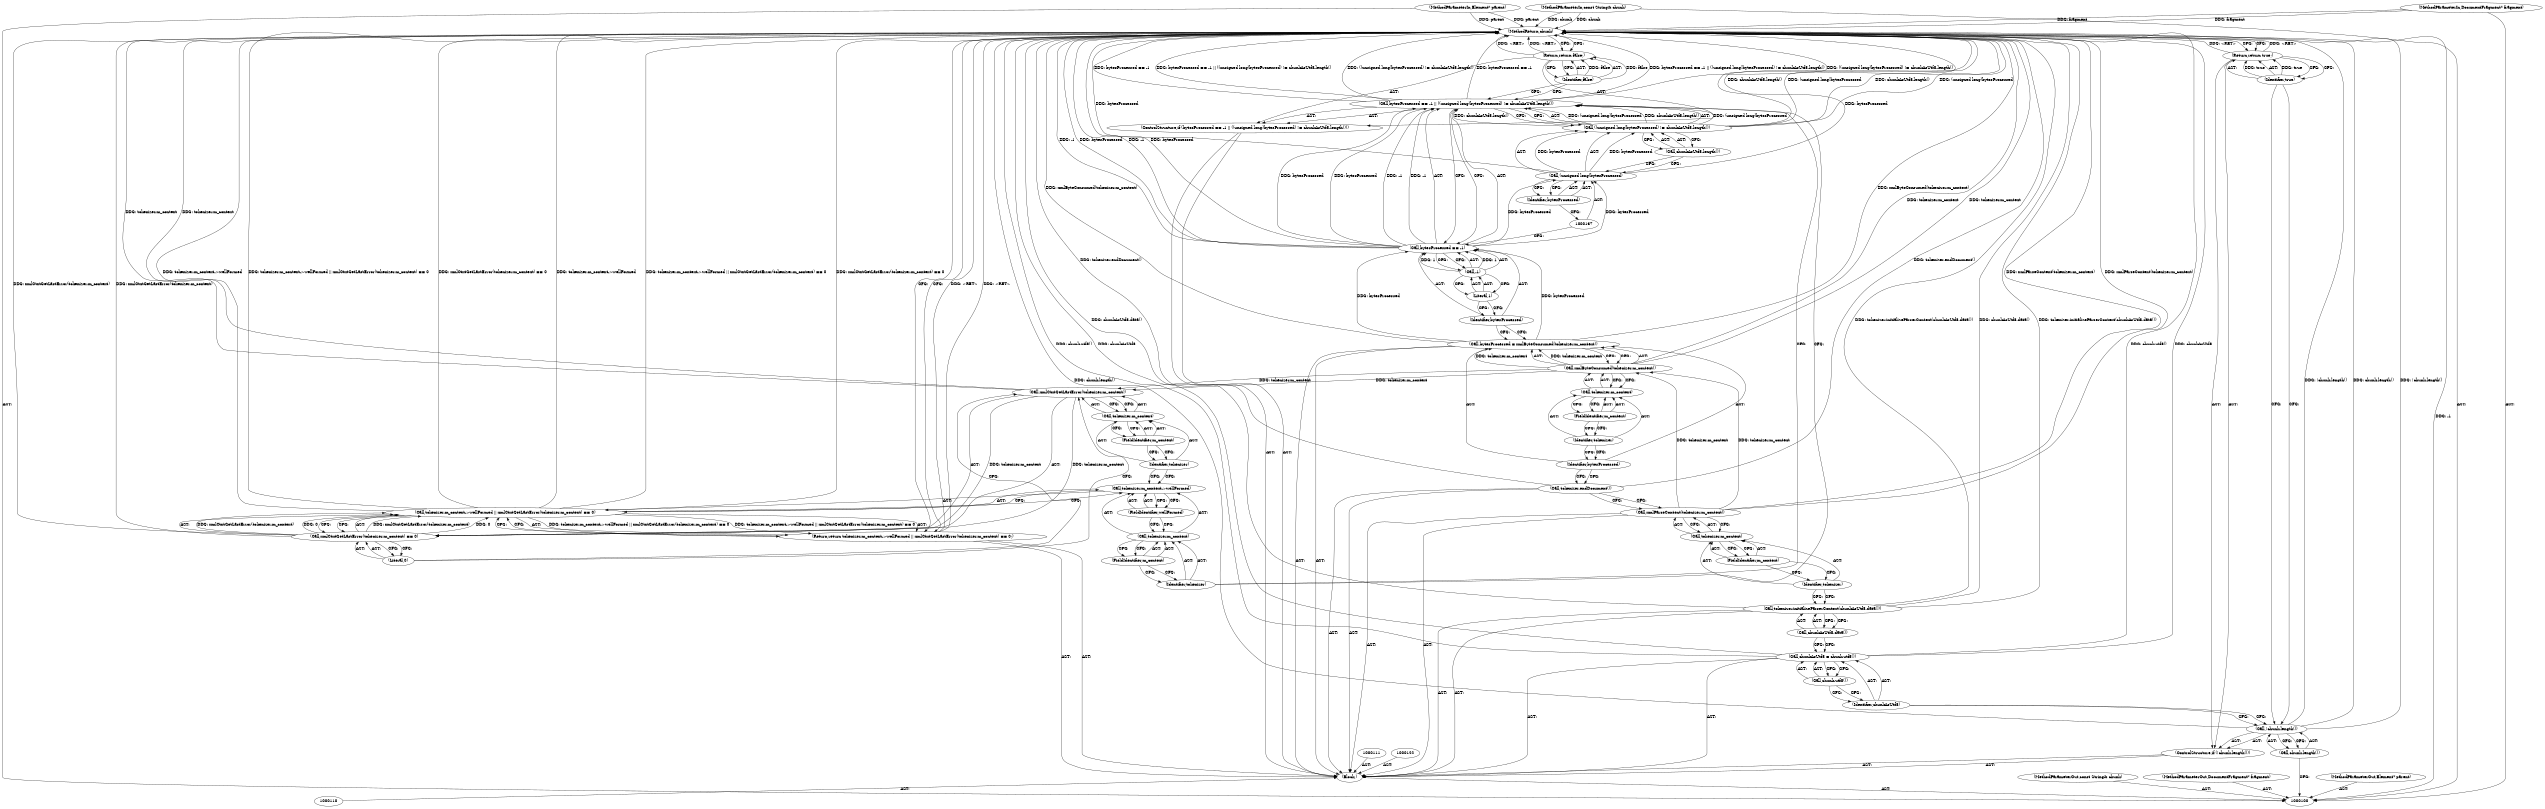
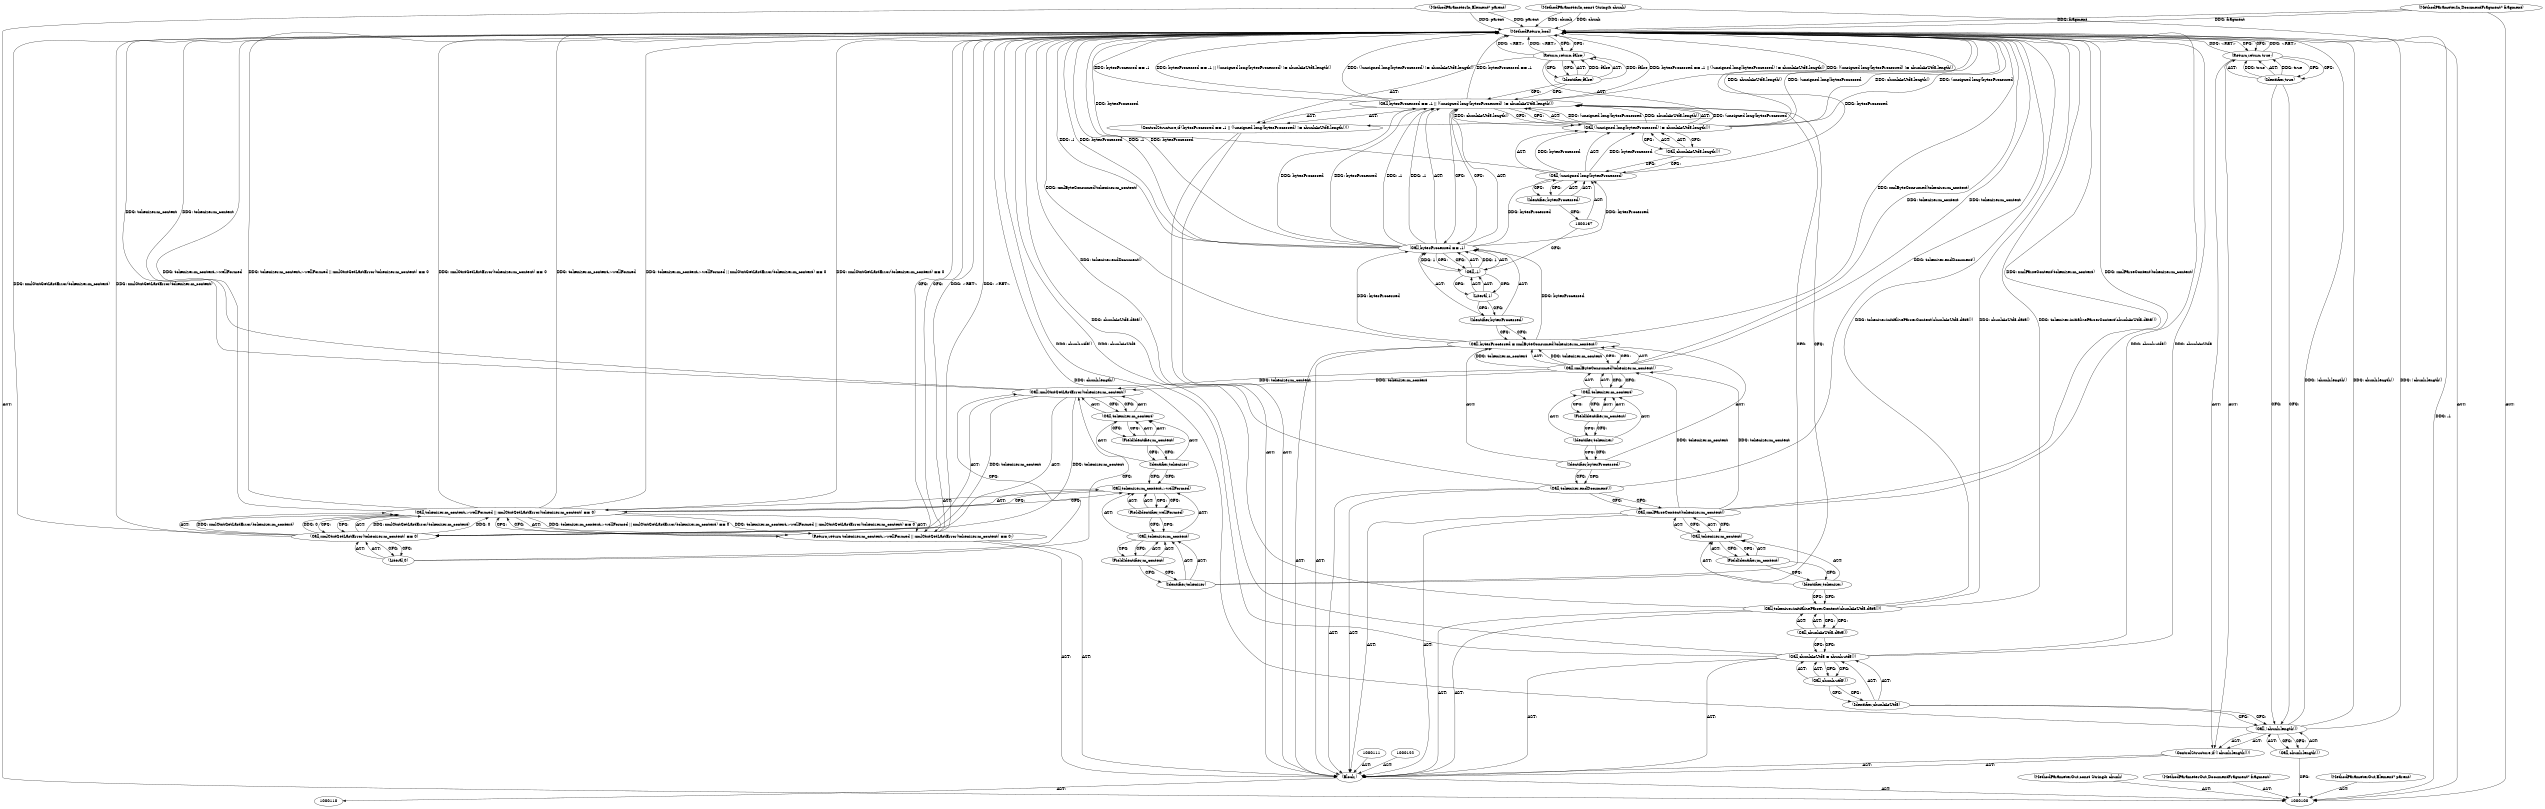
  digraph {
-   n1 [label="(MethodReturn,chunk)"]
+   n1 [label="(MethodReturn,bool)"]
    n2 [label="(Return,return false;)"]
    n3 [label="(Return,return tokenizer.m_context->wellFormed || xmlCtxtGetLastError(tokenizer.m_context) == 0;)"]
    n4 [label="(Return,return true;)"]
    1000100
    n6 [label="(ControlStructure,if (bytesProcessed == -1 || ((unsigned long)bytesProcessed) != chunkAsUtf8.length()))"]
    n7 [label="(Identifier,false)"]
    n8 [label="(Block,)"]
    n9 [label="(Call,tokenizer.m_context->wellFormed || xmlCtxtGetLastError(tokenizer.m_context) == 0)"]
    n10 [label="(ControlStructure,if (!chunk.length()))"]
    n11 [label="(Identifier,true)"]
    n12 [label="(MethodParameterIn,const String& chunk)"]
    n13 [label="(MethodParameterOut,const String& chunk)"]
    n14 [label="(MethodParameterIn,DocumentFragment* fragment)"]
    n15 [label="(MethodParameterOut,DocumentFragment* fragment)"]
    n16 [label="(MethodParameterIn,Element* parent)"]
    n17 [label="(MethodParameterOut,Element* parent)"]
    n18 [label="(Call,tokenizer.m_context)"]
    n19 [label="(FieldIdentifier,m_context)"]
    n20 [label="(Call,xmlParseContent(tokenizer.m_context))"]
    n21 [label="(Identifier,tokenizer)"]
    n22 [label="(Call,xmlByteConsumed(tokenizer.m_context))"]
    n23 [label="(Call,tokenizer.initializeParserContext(chunkAsUtf8.data()))"]
    n24 [label="(Call,chunkAsUtf8.data())"]
    n25 [label="(Call,bytesProcessed = xmlByteConsumed(tokenizer.m_context))"]
    n26 [label="(Call,tokenizer.m_context)"]
    n27 [label="(Call,xmlCtxtGetLastError(tokenizer.m_context))"]
    n28 [label="(Call,tokenizer.endDocument())"]
    n29 [label="(Call,bytesProcessed == -1)"]
    n30 [label="(Call,-1)"]
    n31 [label="(Call,bytesProcessed == -1 || ((unsigned long)bytesProcessed) != chunkAsUtf8.length())"]
    n32 [label="(Call,(unsigned long)bytesProcessed)"]
    n33 [label="(Identifier,bytesProcessed)"]
    n34 [label="(FieldIdentifier,m_context)"]
    n35 [label="(Call,xmlCtxtGetLastError(tokenizer.m_context) == 0)"]
    n36 [label="(Call,tokenizer.m_context)"]
    n37 [label="(Identifier,tokenizer)"]
    n38 [label="(Literal,1)"]
    n39 [label="(Identifier,bytesProcessed)"]
    n40 [label="(Call,((unsigned long)bytesProcessed) != chunkAsUtf8.length())"]
    n41 [label="(Call,chunkAsUtf8.length())"]
    n42 [label="(Identifier,bytesProcessed)"]
    1000137
    n44 [label="(Call,tokenizer.m_context->wellFormed)"]
    n45 [label="(FieldIdentifier,wellFormed)"]
    n46 [label="(Literal,0)"]
    n47 [label="(Call,tokenizer.m_context)"]
    n48 [label="(FieldIdentifier,m_context)"]
    n49 [label="(Identifier,tokenizer)"]
    n50 [label="(FieldIdentifier,m_context)"]
    n51 [label="(Identifier,tokenizer)"]
    n52 [label="(Call,!chunk.length())"]
    n53 [label="(Call,chunk.length())"]
    n54 [label="(Call,chunkAsUtf8 = chunk.utf8())"]
    n55 [label="(Call,chunk.utf8())"]
    n56 [label="(Identifier,chunkAsUtf8)"]
    1000110
    1000111
    1000122
    n1 -> n2 [label="CFG: "]
    n1 -> n2 [label="CFG: "]
    n1 -> n3 [label="CFG: "]
    n1 -> n3 [label="CFG: "]
    n1 -> n4 [label="CFG: "]
    n1 -> n4 [label="CFG: "]
    n1 -> 1000100 [label="DDG: -1"]
    n2 -> n1 [label="DDG: <RET>"]
    n2 -> n1 [label="DDG: <RET>"]
    n2 -> n6 [label="AST: "]
    n2 -> n6 [label="AST: "]
    n2 -> n7 [label="CFG: "]
    n2 -> n7 [label="CFG: "]
    n3 -> n1 [label="DDG: <RET>"]
    n3 -> n1 [label="DDG: <RET>"]
    n3 -> n8 [label="AST: "]
    n3 -> n8 [label="AST: "]
    n3 -> n9 [label="CFG: "]
    n3 -> n9 [label="CFG: "]
    n4 -> n1 [label="DDG: <RET>"]
    n4 -> n1 [label="DDG: <RET>"]
    n4 -> n10 [label="AST: "]
    n4 -> n10 [label="AST: "]
    n4 -> n11 [label="CFG: "]
    n4 -> n11 [label="CFG: "]
    n6 -> n8 [label="AST: "]
    n6 -> n8 [label="AST: "]
    n7 -> n2 [label="AST: "]
    n7 -> n2 [label="DDG: false"]
    n7 -> n2 [label="AST: "]
    n7 -> n2 [label="DDG: false"]
    n7 -> n31 [label="CFG: "]
    n7 -> n31 [label="CFG: "]
    n8 -> 1000100 [label="AST: "]
    n9 -> n1 [label="DDG: xmlCtxtGetLastError(tokenizer.m_context) == 0"]
    n9 -> n1 [label="DDG: tokenizer.m_context->wellFormed"]
    n9 -> n1 [label="DDG: tokenizer.m_context->wellFormed || xmlCtxtGetLastError(tokenizer.m_context) == 0"]
    n9 -> n1 [label="DDG: xmlCtxtGetLastError(tokenizer.m_context) == 0"]
    n9 -> n1 [label="DDG: tokenizer.m_context->wellFormed"]
    n9 -> n1 [label="DDG: tokenizer.m_context->wellFormed || xmlCtxtGetLastError(tokenizer.m_context) == 0"]
    n9 -> n3 [label="AST: "]
    n9 -> n3 [label="DDG: tokenizer.m_context->wellFormed || xmlCtxtGetLastError(tokenizer.m_context) == 0"]
    n9 -> n3 [label="AST: "]
    n9 -> n3 [label="DDG: tokenizer.m_context->wellFormed || xmlCtxtGetLastError(tokenizer.m_context) == 0"]
    n9 -> n35 [label="CFG: "]
    n9 -> n35 [label="CFG: "]
    n9 -> n44 [label="CFG: "]
    n9 -> n44 [label="CFG: "]
    n10 -> n8 [label="AST: "]
    n10 -> n8 [label="AST: "]
    n11 -> n4 [label="AST: "]
    n11 -> n4 [label="DDG: true"]
    n11 -> n4 [label="AST: "]
    n11 -> n4 [label="DDG: true"]
    n11 -> n52 [label="CFG: "]
    n11 -> n52 [label="CFG: "]
    n12 -> n1 [label="DDG: chunk"]
    n12 -> n1 [label="DDG: chunk"]
    n12 -> 1000100 [label="AST: "]
    n13 -> 1000100 [label="AST: "]
    n14 -> n1 [label="DDG: fragment"]
    n14 -> n1 [label="DDG: fragment"]
    n14 -> 1000100 [label="AST: "]
    n15 -> 1000100 [label="AST: "]
    n16 -> n1 [label="DDG: parent"]
    n16 -> n1 [label="DDG: parent"]
    n16 -> 1000100 [label="AST: "]
    n17 -> 1000100 [label="AST: "]
    n18 -> n19 [label="CFG: "]
    n18 -> n19 [label="CFG: "]
    n18 -> n20 [label="AST: "]
    n18 -> n20 [label="AST: "]
    n19 -> n18 [label="AST: "]
    n19 -> n18 [label="AST: "]
    n19 -> n21 [label="CFG: "]
    n19 -> n21 [label="CFG: "]
    n20 -> n1 [label="DDG: xmlParseContent(tokenizer.m_context)"]
    n20 -> n1 [label="DDG: xmlParseContent(tokenizer.m_context)"]
    n20 -> n8 [label="AST: "]
    n20 -> n8 [label="AST: "]
    n20 -> n18 [label="CFG: "]
    n20 -> n18 [label="CFG: "]
    n20 -> n22 [label="DDG: tokenizer.m_context"]
    n20 -> n22 [label="DDG: tokenizer.m_context"]
    n21 -> n18 [label="AST: "]
    n21 -> n18 [label="AST: "]
    n21 -> n23 [label="CFG: "]
    n21 -> n23 [label="CFG: "]
    n22 -> n1 [label="DDG: tokenizer.m_context"]
    n22 -> n1 [label="DDG: tokenizer.m_context"]
    n22 -> n25 [label="AST: "]
    n22 -> n25 [label="DDG: tokenizer.m_context"]
    n22 -> n25 [label="AST: "]
    n22 -> n25 [label="DDG: tokenizer.m_context"]
    n22 -> n26 [label="CFG: "]
    n22 -> n26 [label="CFG: "]
    n22 -> n27 [label="DDG: tokenizer.m_context"]
    n22 -> n27 [label="DDG: tokenizer.m_context"]
    n23 -> n1 [label="DDG: chunkAsUtf8.data()"]
    n23 -> n1 [label="DDG: tokenizer.initializeParserContext(chunkAsUtf8.data())"]
    n23 -> n1 [label="DDG: chunkAsUtf8.data()"]
    n23 -> n1 [label="DDG: tokenizer.initializeParserContext(chunkAsUtf8.data())"]
    n23 -> n8 [label="AST: "]
    n23 -> n8 [label="AST: "]
    n23 -> n24 [label="CFG: "]
    n23 -> n24 [label="CFG: "]
    n24 -> n23 [label="AST: "]
    n24 -> n23 [label="AST: "]
    n24 -> n54 [label="CFG: "]
    n24 -> n54 [label="CFG: "]
    n25 -> n1 [label="DDG: xmlByteConsumed(tokenizer.m_context)"]
    n25 -> n1 [label="DDG: xmlByteConsumed(tokenizer.m_context)"]
    n25 -> n8 [label="AST: "]
    n25 -> n8 [label="AST: "]
    n25 -> n22 [label="CFG: "]
    n25 -> n22 [label="CFG: "]
    n25 -> n29 [label="DDG: bytesProcessed"]
    n25 -> n29 [label="DDG: bytesProcessed"]
    n26 -> n22 [label="AST: "]
    n26 -> n22 [label="AST: "]
    n26 -> n34 [label="CFG: "]
    n26 -> n34 [label="CFG: "]
    n27 -> n1 [label="DDG: tokenizer.m_context"]
    n27 -> n1 [label="DDG: tokenizer.m_context"]
    n27 -> n35 [label="AST: "]
    n27 -> n35 [label="DDG: tokenizer.m_context"]
    n27 -> n35 [label="AST: "]
    n27 -> n35 [label="DDG: tokenizer.m_context"]
    n27 -> n36 [label="CFG: "]
    n27 -> n36 [label="CFG: "]
    n28 -> n1 [label="DDG: tokenizer.endDocument()"]
    n28 -> n1 [label="DDG: tokenizer.endDocument()"]
    n28 -> n8 [label="AST: "]
    n28 -> n8 [label="AST: "]
    n28 -> n20 [label="CFG: "]
    n28 -> n20 [label="CFG: "]
    n29 -> n1 [label="DDG: bytesProcessed"]
    n29 -> n1 [label="DDG: -1"]
    n29 -> n1 [label="DDG: bytesProcessed"]
    n29 -> n1 [label="DDG: -1"]
    n29 -> n30 [label="CFG: "]
    n29 -> n30 [label="CFG: "]
    n29 -> n31 [label="AST: "]
    n29 -> n31 [label="DDG: bytesProcessed"]
    n29 -> n31 [label="DDG: -1"]
    n29 -> n31 [label="AST: "]
    n29 -> n31 [label="DDG: bytesProcessed"]
    n29 -> n31 [label="DDG: -1"]
    n29 -> n32 [label="DDG: bytesProcessed"]
    n29 -> n32 [label="DDG: bytesProcessed"]
    n30 -> n29 [label="AST: "]
    n30 -> n29 [label="DDG: 1"]
    n30 -> n29 [label="AST: "]
    n30 -> n29 [label="DDG: 1"]
    n30 -> n38 [label="CFG: "]
    n30 -> n38 [label="CFG: "]
    n31 -> n1 [label="DDG: bytesProcessed == -1"]
    n31 -> n1 [label="DDG: bytesProcessed == -1 || ((unsigned long)bytesProcessed) != chunkAsUtf8.length()"]
    n31 -> n1 [label="DDG: ((unsigned long)bytesProcessed) != chunkAsUtf8.length()"]
    n31 -> n1 [label="DDG: bytesProcessed == -1"]
    n31 -> n1 [label="DDG: bytesProcessed == -1 || ((unsigned long)bytesProcessed) != chunkAsUtf8.length()"]
    n31 -> n1 [label="DDG: ((unsigned long)bytesProcessed) != chunkAsUtf8.length()"]
    n31 -> n6 [label="AST: "]
    n31 -> n6 [label="AST: "]
    n31 -> n29 [label="CFG: "]
    n31 -> n29 [label="CFG: "]
    n31 -> n40 [label="CFG: "]
    n31 -> n40 [label="CFG: "]
    n32 -> n1 [label="DDG: bytesProcessed"]
    n32 -> n1 [label="DDG: bytesProcessed"]
    n32 -> n40 [label="AST: "]
    n32 -> n40 [label="DDG: bytesProcessed"]
    n32 -> n40 [label="AST: "]
    n32 -> n40 [label="DDG: bytesProcessed"]
    n32 -> n42 [label="CFG: "]
    n32 -> n42 [label="CFG: "]
    n33 -> n25 [label="AST: "]
    n33 -> n25 [label="AST: "]
    n33 -> n28 [label="CFG: "]
    n33 -> n28 [label="CFG: "]
    n34 -> n26 [label="AST: "]
    n34 -> n26 [label="AST: "]
    n34 -> n37 [label="CFG: "]
    n34 -> n37 [label="CFG: "]
    n35 -> n1 [label="DDG: xmlCtxtGetLastError(tokenizer.m_context)"]
    n35 -> n1 [label="DDG: xmlCtxtGetLastError(tokenizer.m_context)"]
    n35 -> n9 [label="AST: "]
    n35 -> n9 [label="DDG: xmlCtxtGetLastError(tokenizer.m_context)"]
    n35 -> n9 [label="DDG: 0"]
    n35 -> n9 [label="AST: "]
    n35 -> n9 [label="DDG: xmlCtxtGetLastError(tokenizer.m_context)"]
    n35 -> n9 [label="DDG: 0"]
    n35 -> n46 [label="CFG: "]
    n35 -> n46 [label="CFG: "]
    n36 -> n27 [label="AST: "]
    n36 -> n27 [label="AST: "]
    n36 -> n50 [label="CFG: "]
    n36 -> n50 [label="CFG: "]
    n37 -> n26 [label="AST: "]
    n37 -> n26 [label="AST: "]
    n37 -> n33 [label="CFG: "]
    n37 -> n33 [label="CFG: "]
    n38 -> n30 [label="AST: "]
    n38 -> n30 [label="AST: "]
    n38 -> n39 [label="CFG: "]
    n38 -> n39 [label="CFG: "]
    n39 -> n25 [label="CFG: "]
    n39 -> n25 [label="CFG: "]
    n39 -> n29 [label="AST: "]
    n39 -> n29 [label="AST: "]
    n40 -> n1 [label="DDG: chunkAsUtf8.length()"]
    n40 -> n1 [label="DDG: (unsigned long)bytesProcessed"]
    n40 -> n1 [label="DDG: chunkAsUtf8.length()"]
    n40 -> n1 [label="DDG: (unsigned long)bytesProcessed"]
    n40 -> n31 [label="AST: "]
    n40 -> n31 [label="DDG: (unsigned long)bytesProcessed"]
    n40 -> n31 [label="DDG: chunkAsUtf8.length()"]
    n40 -> n31 [label="AST: "]
    n40 -> n31 [label="DDG: (unsigned long)bytesProcessed"]
    n40 -> n31 [label="DDG: chunkAsUtf8.length()"]
    n40 -> n41 [label="CFG: "]
    n40 -> n41 [label="CFG: "]
    n41 -> n32 [label="CFG: "]
    n41 -> n32 [label="CFG: "]
    n41 -> n40 [label="AST: "]
    n41 -> n40 [label="AST: "]
    n42 -> n32 [label="AST: "]
    n42 -> n32 [label="AST: "]
    n42 -> 1000137 [label="CFG: "]
-   1000137 -> n29 [label="CFG: "]
+   1000137 -> n30 [label="CFG: "]
    1000137 -> n32 [label="AST: "]
    n44 -> n9 [label="AST: "]
    n44 -> n9 [label="AST: "]
    n44 -> n45 [label="CFG: "]
    n44 -> n45 [label="CFG: "]
    n45 -> n44 [label="AST: "]
    n45 -> n44 [label="AST: "]
    n45 -> n47 [label="CFG: "]
    n45 -> n47 [label="CFG: "]
    n46 -> n27 [label="CFG: "]
    n46 -> n27 [label="CFG: "]
    n46 -> n35 [label="AST: "]
    n46 -> n35 [label="AST: "]
    n47 -> n44 [label="AST: "]
    n47 -> n44 [label="AST: "]
    n47 -> n48 [label="CFG: "]
    n47 -> n48 [label="CFG: "]
    n48 -> n47 [label="AST: "]
    n48 -> n47 [label="AST: "]
    n48 -> n49 [label="CFG: "]
    n48 -> n49 [label="CFG: "]
    n49 -> n31 [label="CFG: "]
    n49 -> n31 [label="CFG: "]
    n49 -> n47 [label="AST: "]
    n49 -> n47 [label="AST: "]
    n50 -> n36 [label="AST: "]
    n50 -> n36 [label="AST: "]
    n50 -> n51 [label="CFG: "]
    n50 -> n51 [label="CFG: "]
    n51 -> n36 [label="AST: "]
    n51 -> n36 [label="AST: "]
    n51 -> n44 [label="CFG: "]
    n51 -> n44 [label="CFG: "]
    n52 -> n1 [label="DDG: !chunk.length()"]
    n52 -> n1 [label="DDG: chunk.length()"]
    n52 -> n1 [label="DDG: !chunk.length()"]
    n52 -> n1 [label="DDG: chunk.length()"]
    n52 -> n10 [label="AST: "]
    n52 -> n10 [label="AST: "]
    n52 -> n53 [label="CFG: "]
    n52 -> n53 [label="CFG: "]
    n53 -> 1000100 [label="CFG: "]
    n53 -> n52 [label="AST: "]
    n53 -> n52 [label="AST: "]
    n54 -> n1 [label="DDG: chunk.utf8()"]
    n54 -> n1 [label="DDG: chunkAsUtf8"]
    n54 -> n1 [label="DDG: chunk.utf8()"]
    n54 -> n1 [label="DDG: chunkAsUtf8"]
    n54 -> n8 [label="AST: "]
    n54 -> n8 [label="AST: "]
    n54 -> n55 [label="CFG: "]
    n54 -> n55 [label="CFG: "]
    n55 -> n54 [label="AST: "]
    n55 -> n54 [label="AST: "]
    n55 -> n56 [label="CFG: "]
    n55 -> n56 [label="CFG: "]
    n56 -> n52 [label="CFG: "]
    n56 -> n52 [label="CFG: "]
    n56 -> n54 [label="AST: "]
    n56 -> n54 [label="AST: "]
-   1000110 -> n8 [label="AST: "]
+   n8 -> 1000110 [label="AST: "]
    1000111 -> n8 [label="AST: "]
    1000122 -> n8 [label="AST: "]
  }
